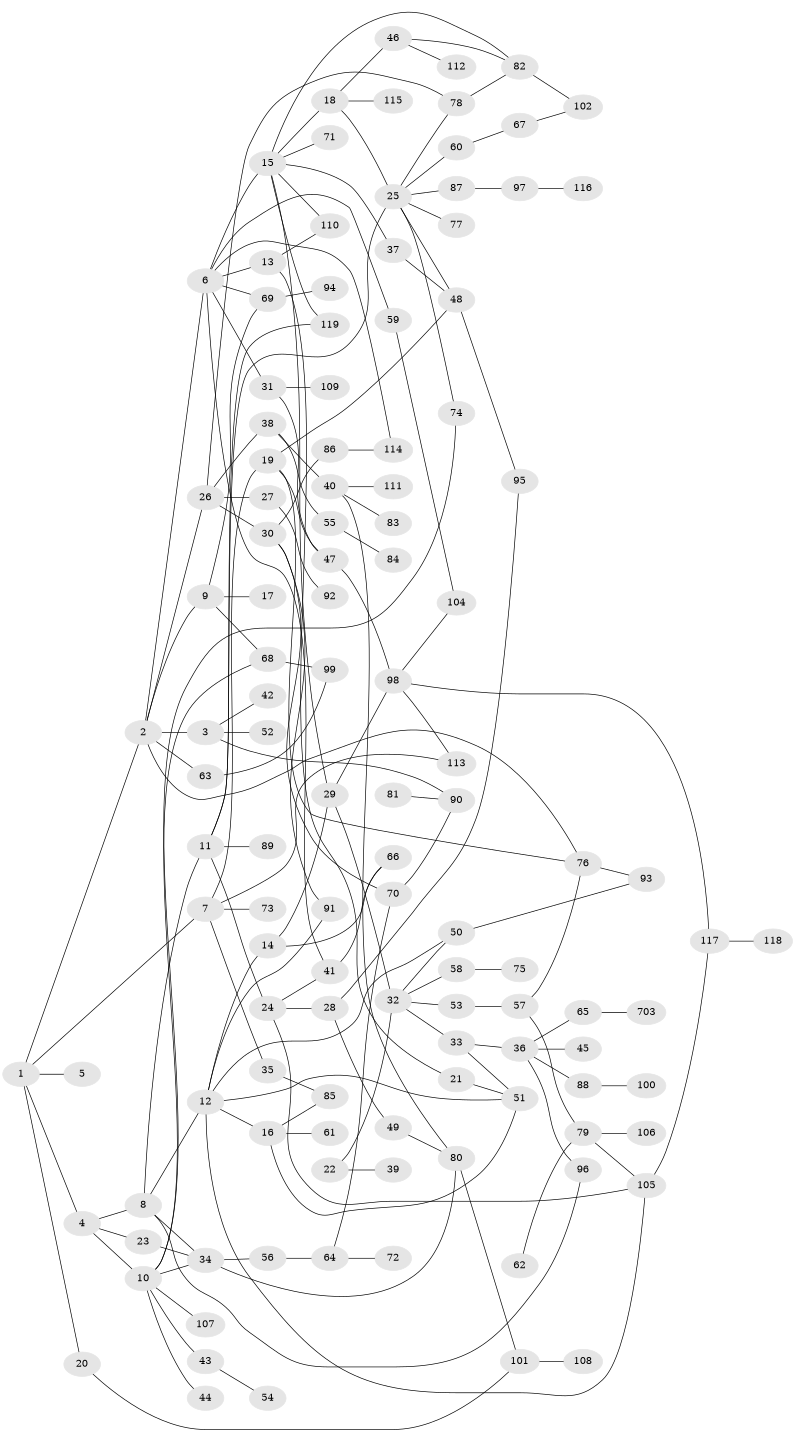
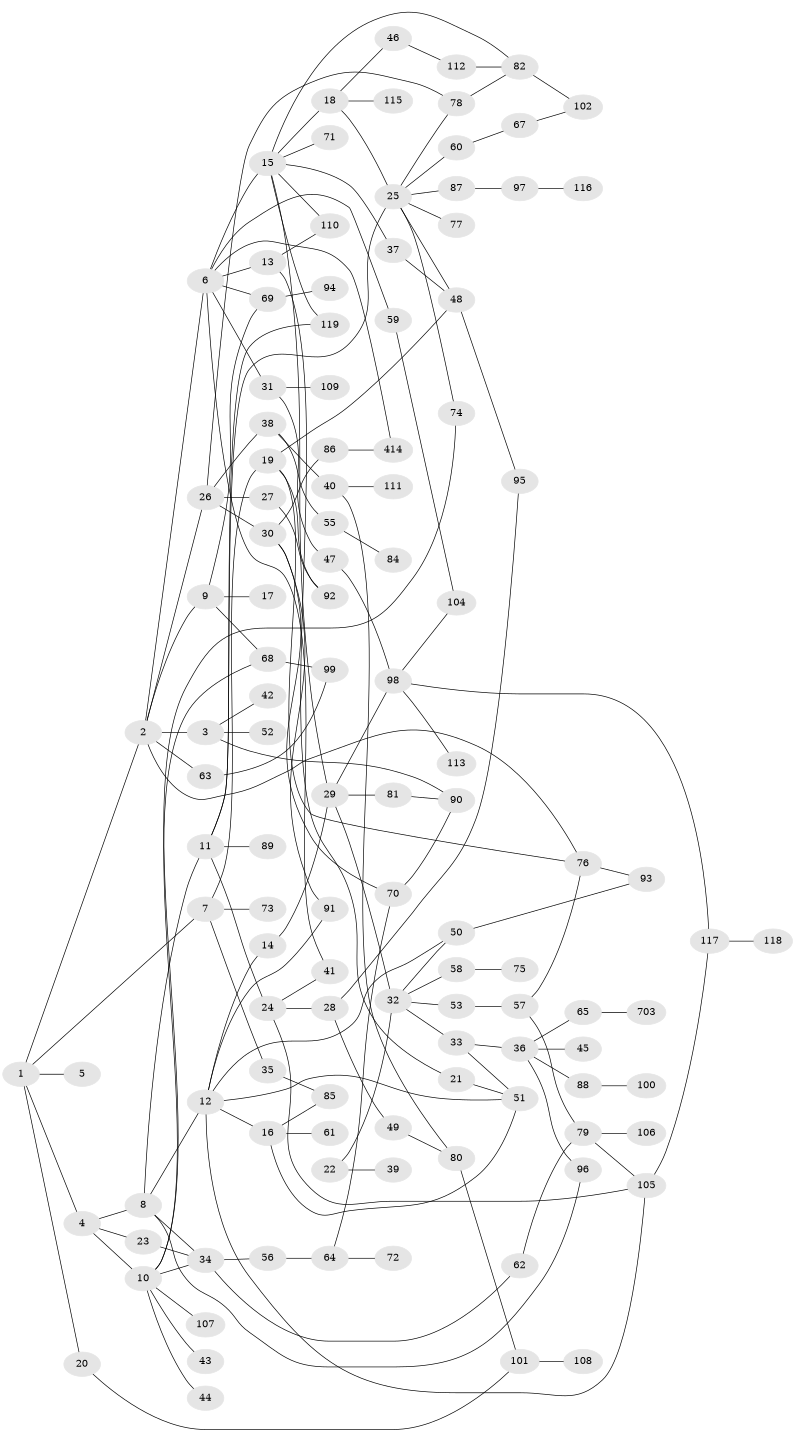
  graph {
    rankdir=LR
    node [color=gray90 style=filled]
    1
    2
    4
    5
    7
    20
    3
    6
    9
    26
    63
    76
    8
    10
    23
    19
    35
    73
    113
    101
    42
    52
    90
    13
    15
    31
    41
    59
    69
-   114
+   114 [label=414]
    17
    68
    78
    27
    30
    38
    99
    93
    11
    12
    34
    96
    43
    44
    74
    107
    21
    110
    119
    29
    18
    37
    71
    82
    47
    109
-   66
    104
    94
    48
    85
    24
    25
    89
    14
    16
    50
    51
    91
    105
    62
    56
    22
    32
    39
-   54
    28
    60
    77
    87
    61
    117
    81
    98
    46
    115
    102
    79
    112
    95
    108
    33
    53
    58
    49
    67
    97
    92
    70
    86
    40
    55
    80
    36
    57
    75
    45
    65
    88
    64
    n111 [label=703]
    100
-   83
    111
    84
    72
    106
    116
    118
    1 -- 2
    1 -- 4
    1 -- 5
    1 -- 7
    1 -- 20
    2 -- 3
    2 -- 6
    2 -- 9
    2 -- 26
    2 -- 63
    2 -- 76
    4 -- 8
    4 -- 10
    4 -- 23
    7 -- 19
    7 -- 35
    7 -- 73
-   7 -- 113
    20 -- 101
    3 -- 42
    3 -- 52
    3 -- 90
    6 -- 13
    6 -- 15
    6 -- 31
    6 -- 41
    6 -- 59
    6 -- 69
    6 -- 114
    9 -- 69
    9 -- 17
    9 -- 68
    26 -- 78
    26 -- 27
    26 -- 30
    26 -- 38
    63 -- 99
    76 -- 93
    8 -- 11
    8 -- 12
    8 -- 34
    8 -- 96
    10 -- 68
    10 -- 34
    10 -- 43
    10 -- 44
    10 -- 74
    10 -- 107
    23 -- 34
    19 -- 76
-   19 -- 47
+   19 -- 92
    19 -- 48
    35 -- 85
    101 -- 108
    13 -- 21
    13 -- 110
    15 -- 110
    15 -- 119
    15 -- 29
    15 -- 18
    15 -- 37
    15 -- 71
    15 -- 82
    31 -- 47
    31 -- 109
-   41 -- 66
    59 -- 104
    69 -- 94
    68 -- 99
    78 -- 82
    27 -- 92
    30 -- 91
    30 -- 70
    30 -- 86
    38 -- 40
    38 -- 55
    11 -- 119
    11 -- 24
    11 -- 25
    11 -- 89
    12 -- 14
    12 -- 16
    12 -- 50
    12 -- 51
    12 -- 91
    12 -- 105
-   34 -- 80
+   34 -- 62
    34 -- 56
-   43 -- 54
    21 -- 51
    29 -- 32
+   29 -- 81
    29 -- 98
    18 -- 25
    18 -- 46
    18 -- 115
    37 -- 48
    82 -- 102
    47 -- 98
    48 -- 95
    24 -- 41
    24 -- 105
    24 -- 28
    25 -- 78
    25 -- 74
    25 -- 48
    25 -- 60
    25 -- 77
    25 -- 87
    14 -- 29
-   14 -- 66
    16 -- 85
    16 -- 51
    16 -- 61
    50 -- 93
    105 -- 117
    62 -- 79
    56 -- 64
    22 -- 32
    22 -- 39
    32 -- 50
    32 -- 33
    32 -- 53
    32 -- 58
    28 -- 95
    28 -- 49
    60 -- 67
    87 -- 97
    117 -- 118
    81 -- 90
    98 -- 113
    98 -- 104
    98 -- 117
-   46 -- 82
+   112 -- 82
    46 -- 112
    79 -- 105
    79 -- 106
    33 -- 51
    33 -- 36
    53 -- 57
    58 -- 75
    49 -- 80
    67 -- 102
    97 -- 116
    70 -- 90
    86 -- 114
    40 -- 80
-   40 -- 83
    40 -- 111
    55 -- 84
    80 -- 101
    36 -- 96
    36 -- 45
    36 -- 65
    36 -- 88
    57 -- 76
    57 -- 79
    65 -- n111
    88 -- 100
    64 -- 70
    64 -- 72
  }
